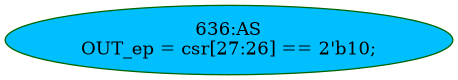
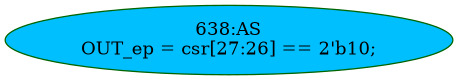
  strict digraph {
    rankdir=LR
-   n1 [ast="<pyverilog.vparser.ast.Assign object at 0x7fae5e2255d0>" def_var="['OUT_ep']" fillcolor=deepskyblue label="636:AS\nOUT_ep = csr[27:26] == 2'b10;" statements="[]" style=filled typ=Assign use_var="['csr']" color=darkgreen shape=ellipse]
+   n1 [ast="<pyverilog.vparser.ast.Assign object at 0x7fae5e2255d0>" def_var="['OUT_ep']" fillcolor=deepskyblue label="638:AS\nOUT_ep = csr[27:26] == 2'b10;" statements="[]" style=filled typ=Assign use_var="['csr']" color=darkgreen shape=ellipse]
  }
